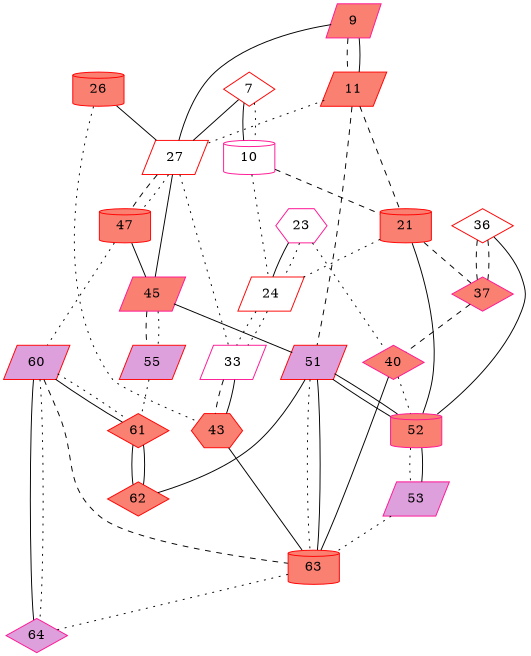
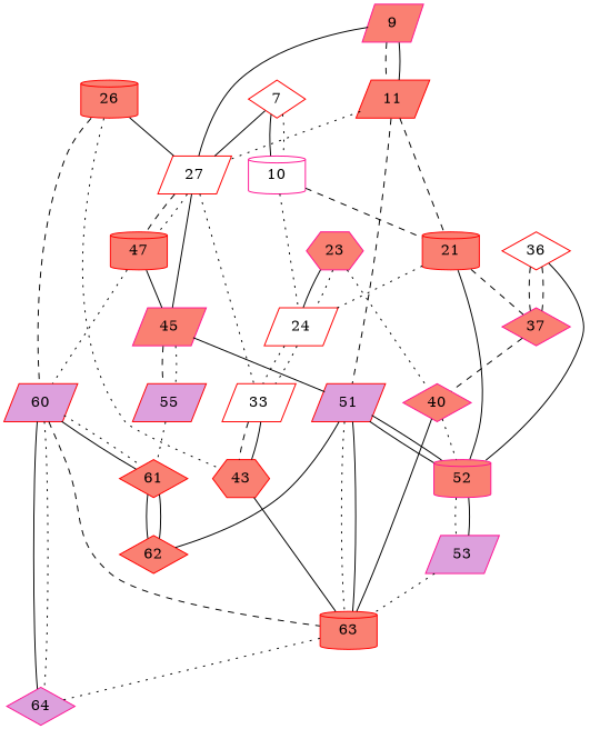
  graph {
    node [color=red fillcolor=salmon shape=parallelogram style=filled]
    edge [style=solid]
    7 [fillcolor=white shape=diamond]
    10 [color=deeppink fillcolor=white shape=cylinder super="+2+3"]
    27 [fillcolor=white super="+18"]
    21 [shape=cylinder super="+20"]
    24 [fillcolor=white super="+16+19+22"]
-   33 [color=deeppink fillcolor=white super="+28"]
+   33 [fillcolor=white super="+28"]
    47 [shape=cylinder]
    n8 [color=deeppink label=45 super="+44+45"]
    9 [color=deeppink super="+6"]
    11 [super="+5"]
    51 [fillcolor=plum super="+46"]
    37 [color=deeppink shape=diamond super="+31+30"]
    52 [color=deeppink shape=cylinder super="+34+38"]
    63 [shape=cylinder super="+59+42"]
    62 [shape=diamond]
    40 [color=deeppink shape=diamond super="+32+39"]
    53 [color=deeppink fillcolor=plum]
-   23 [color=deeppink fillcolor=white shape=hexagon]
+   23 [color=deeppink shape=hexagon]
    43 [shape=hexagon super="+29"]
    26 [shape=cylinder super="+25"]
    60 [fillcolor=plum super="+54+50+49+55"]
    61 [shape=diamond super="+56+57"]
    64 [color=deeppink fillcolor=plum shape=diamond]
    n24 [fillcolor=plum label=55]
    36 [fillcolor=white shape=diamond]
    7 -- 10 [weight=2]
    7 -- 10 [style=dotted]
    7 -- 27
    10 -- 21 [style=dashed]
    10 -- 24 [style=dotted weight=2]
    27 -- 33 [style=dotted]
    27 -- 47 [style=dashed]
    27 -- 47 [style=dotted]
    27 -- n8
    21 -- 24 [style=dotted]
    21 -- 37 [style=dashed]
    21 -- 52
    24 -- 33 [style=dotted weight=2]
    24 -- 33 [style=dotted]
    33 -- 43 [style=dashed weight=2]
    33 -- 43
    47 -- n8
    47 -- 60 [style=dotted]
    n8 -- 51
    n8 -- n24 [style=dashed weight=2]
    n8 -- n24 [style=dotted]
    9 -- 27
    9 -- 11 [style=dashed weight=2]
    9 -- 11
    11 -- 27 [style=dotted]
    11 -- 21 [style=dashed]
    11 -- 51 [style=dashed weight=2]
    51 -- 52
    51 -- 52
    51 -- 63 [style=dotted]
    51 -- 63
    51 -- 62
    37 -- 40 [style=dashed weight=2]
    52 -- 53 [style=dotted weight=2]
    52 -- 53
    63 -- 64 [style=dotted]
    40 -- 52 [style=dotted]
    40 -- 63
    53 -- 63 [style=dotted]
    23 -- 24 [weight=2]
    23 -- 24 [style=dotted]
    23 -- 40 [style=dotted]
    43 -- 63
    26 -- 27 [weight=2]
    26 -- 43 [style=dotted]
+   26 -- 60 [style=dashed]
    60 -- 63 [style=dashed]
    60 -- 61 [weight=2]
    60 -- 61 [style=dotted]
    60 -- 64 [weight=2]
    60 -- 64 [style=dotted]
    61 -- 62 [weight=2]
    61 -- 62
    n24 -- 61 [style=dotted]
    36 -- 37 [style=dashed weight=2]
    36 -- 37 [style=dashed]
    36 -- 52
  }
